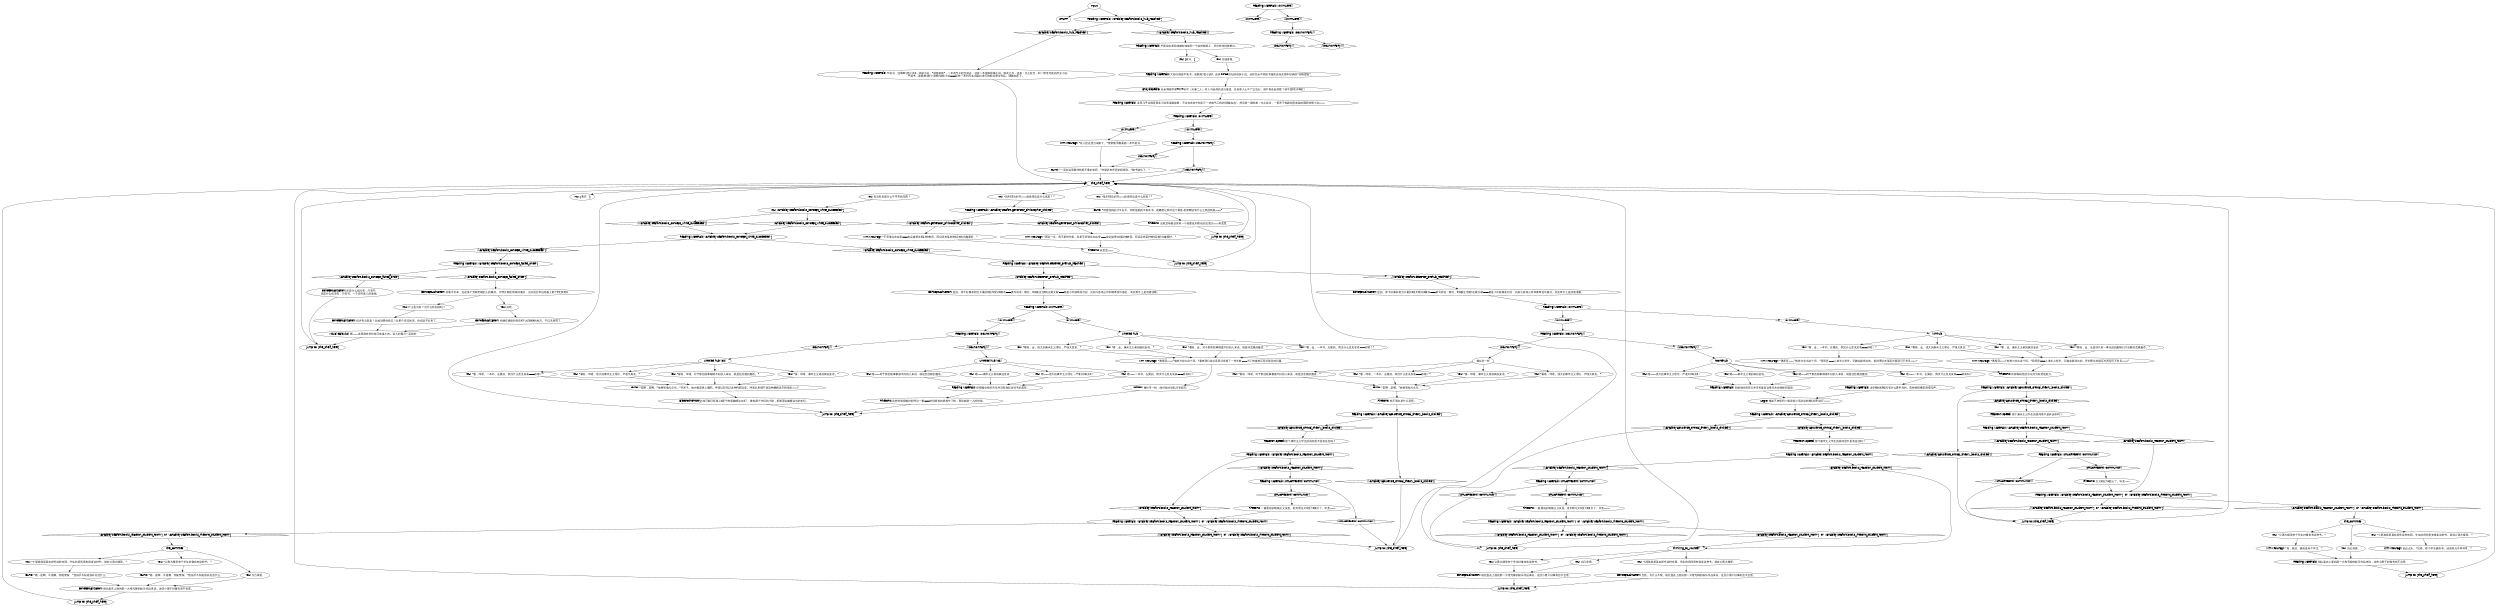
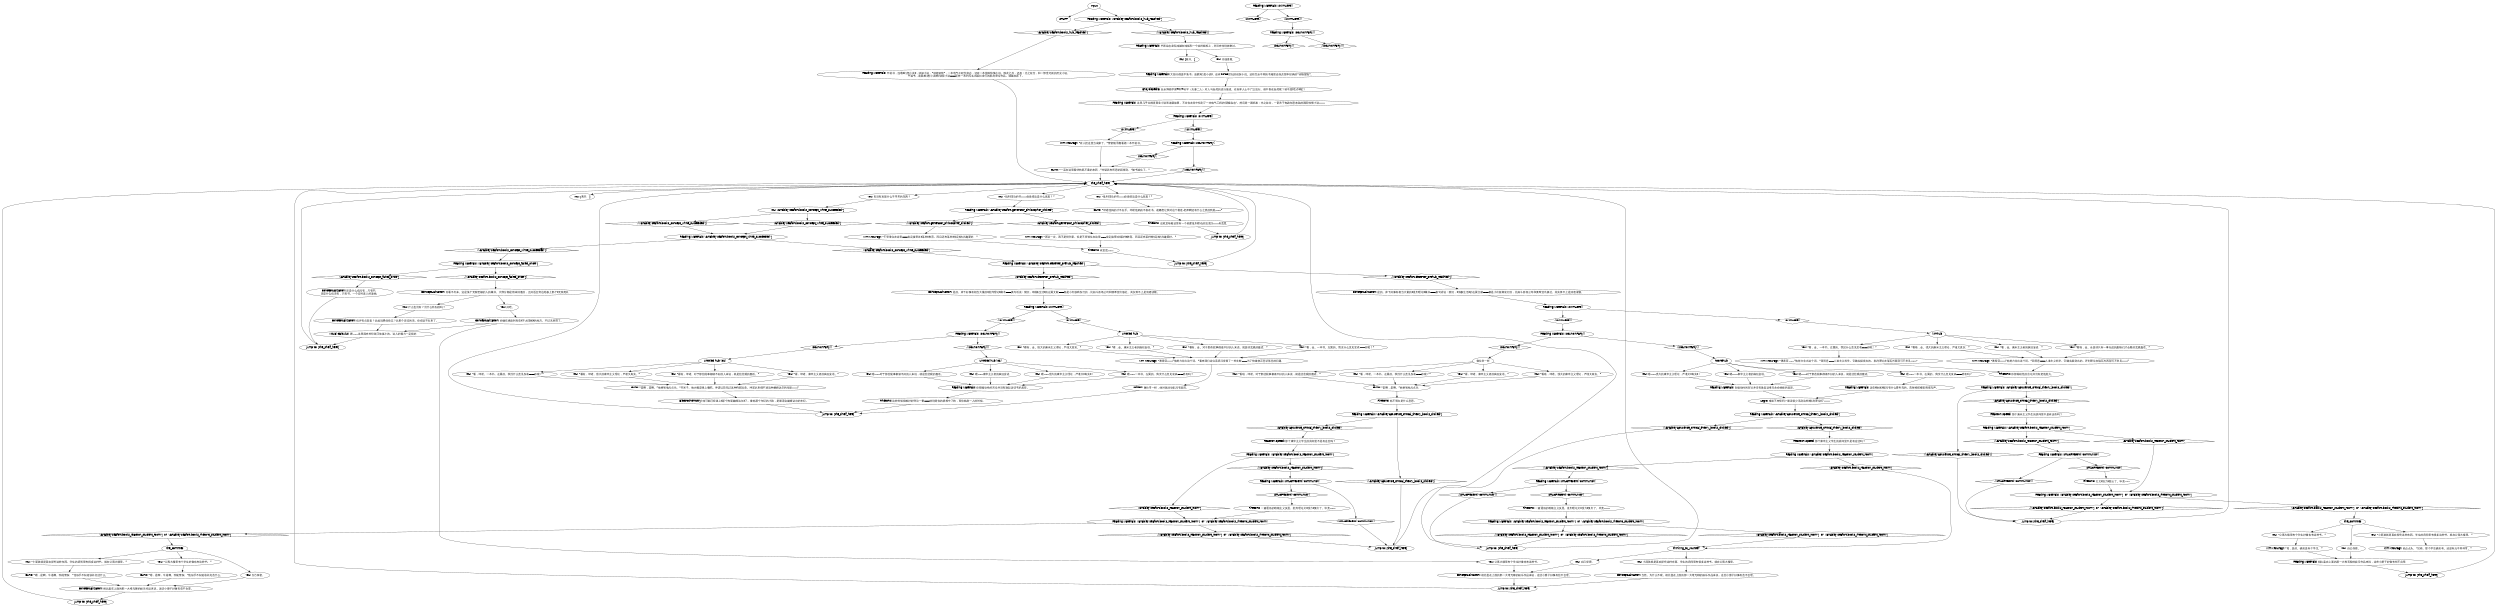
  digraph {
    fontname="DejaVu Sans"
    node [fontname="DejaVu Sans"]
    edge [fontname="DejaVu Sans"]
    n1 [label=START]
    n2 [label=input]
    n3 [label="Reading Materials: Variable[\"seafort.books_hub_reached\"]"]
    n4 [label="Variable[\"seafort.books_hub_reached\"]" shape=diamond]
    n5 [label="!(Variable[\"seafort.books_hub_reached\"])" shape=diamond]
    n6 [label="Reading Materials: Variable[\"seafort.books_concept_failed_once\"]"]
    n7 [label="Variable[\"seafort.books_concept_failed_once\"]" shape=diamond]
    n8 [label="!(Variable[\"seafort.books_concept_failed_once\"])" shape=diamond]
    n9 [label="Conceptualization: 还是什么也没有，只有书。\n还是什么也没有，只有书。一个过时老人的读物。"]
    n10 [label="Conceptualization: 你看不出来。这是某个无聊至极的人的藏书。大部分都是用来消遣的，正好适合旁边地板上那个*无线电*。"]
    n11 [label="Jump to: [the_shelf_here]"]
    n12 [label="You: 好吧。"]
    n13 [label="You: 什么也没有？没什么特别的吗？"]
    n14 [label="You: “看啦，坤诺。强大的康米主义理论，严谨又真实。”"]
    n15 [label="Cuno: “是啊，是啊。”他睿智地点点头。“书呆子。他大概是很上瘾吧。坤诺以前见过这种狗屁玩意。坤诺从来都不迷这种赫姆达尔的垃圾……”"]
    n16 [label="Electrochemistry: 他可能已经迷上*那个狗屁赫姆达尔*了。像他那个年纪的小孩，是最适合赫姆达尔的年纪。"]
    n17 [label="Reading Materials: 你那煽动性的言论并没有激起这些书的反应。"]
    n18 [label="Rhetoric: 这种时候很难好好辩论一番——特别是你的搭档中了枪，而你独身一人的时候。"]
    n19 [label="Jump to: [the_shelf_here]"]
    n20 [label=the_shelf_here]
    n21 [label="You: “批判理论的书……你觉得这是什么意思？”"]
    n22 [label="You: [离开。]"]
    n23 [label="You: “批判理论的书……你觉得这是什么意思？”"]
    n24 [label="You: 有没有发现什么不寻常的东西？"]
    n25 [label="You: “看，金。一本书。左翼的。我没什么意见发表——你呢？”"]
    n26 [label="Kim Kitsuragi: “澳希亚……”他努力念出这个词。“我同意——人道主义科学。它确实挺突出的。批判理论在瑞瓦肖西部可不常见……”"]
    n27 [label="Rhetoric: 你那煽动性的言论并没有把他惹火。"]
    n28 [label="Reading Materials: 相比盖在上面的那一大堆无聊的娱乐作品来说，这些小册子好像有些不合理。"]
    n29 [label="Jump to: [the_shelf_here]"]
    n30 [label="像往常一样"]
    n31 [label="You: “看，坤诺。一本书。左翼的。我没什么意见发表——你呢？”"]
    n32 [label="You: “看，坤诺。康米主义者的疯狂妄语。”"]
    n33 [label="You: “看啦，坤诺。强大的康米主义理论，严谨又真实。”"]
    n34 [label="You: “看啦，坤诺。对于那些屁事都做不好的人来说，就是些悲观的蠢话。”"]
    n35 [label="Cuno: “是啊，是啊。”他睿智地点点头。"]
    n36 [label="Rhetoric: 他不明白是什么意思。"]
    n37 [label="Reading Materials: Variable[\"seafort.deserter_prehub_reached\"]"]
    n38 [label="Variable[\"seafort.deserter_prehub_reached\"]" shape=diamond]
    n39 [label="!(Variable[\"seafort.deserter_prehub_reached\"])" shape=diamond]
    n40 [label="Conceptualization: 是的。床下好像有相当大量的*批判理论*藏书——换句话说：阴沉，*消极生活*的左翼文献——都是小出版商发行的，比如斗兽场公司和澳希亚出版社。其实算不上是消遣读物。"]
    n41 [label="Conceptualization: 是的。床下好像有相当大量的*批判理论*藏书——换句话说：阴沉，*消极生活*的左翼文献——都是小出版商发行的，比如斗兽场公司和澳希亚出版社。其实算不上是消遣读物。"]
    n42 [label="Reading Materials: IsKimHere()"]
    n43 [label="Reading Materials: IsKimHere()"]
    n44 [label="Reading Materials: IsCunoInParty()"]
    n45 [label="IsCunoInParty()" shape=diamond]
    n46 [label="!(IsCunoInParty())" shape=diamond]
    n47 [label="You: 嗯……康米主义者的疯狂妄语。"]
    n48 [label="Untitled hub (02)"]
    n49 [label="You: 嗯……强大的康米主义理论，严谨又*真实*！"]
    n50 [label="You: 嗯……一本书。左翼的。我没什么意见发表——谁有吗？"]
    n51 [label="You: 嗯……对于那些屁事都做不好的人来说，就是些悲观的蠢话。"]
    n52 [label="Reading Materials: 书和杂志凌乱地躺在地板和一个临时橱柜上，并没有特别收整过。"]
    n53 [label="You: [离开。]"]
    n54 [label="You: 仔细查看。"]
    n55 [label="Reading Materials: 大部分都是平装书：连载*幻想小说*，还有20-30世纪的侦探小说。这些完全不同的书籍里还包含那本经典的“动物冒险”。"]
    n56 [label="Reading Materials: IsKimHere()"]
    n57 [label="IsKimHere()" shape=diamond]
    n58 [label="!(IsKimHere())" shape=diamond]
    n59 [label="Kim Kitsuragi: “有人把这里当成家了。”警督随手翻看着一本平装书。"]
    n60 [label="Reading Materials: IsCunoInParty()"]
    n61 [label="Cuno: “一直在这里看些狗屁不通的东西，”坤诺若有所思的回答到。“被书迷住了。”"]
    n62 [label="IsCunoInParty()" shape=diamond]
    n63 [label="!(IsCunoInParty())" shape=diamond]
    n64 [label=kimhub]
    n65 [label="You: “看，金。康米主义者的疯狂妄语。”"]
    n66 [label="You: “看啦，金。全是些只有一事无成的废物们才会看的悲观蠢话。”"]
    n67 [label="You: “看啦，金。强大的康米主义理论，严谨又真实。”"]
    n68 [label="Kim Kitsuragi: “澳希亚……”他努力念出这个词。“我同意——人道主义科学。它确实挺突出的。评判理论在瑞瓦肖西部可不常见……”"]
    n69 [label="You: 嗯……对于那些屁事都做不好的人来说，就是些悲观的蠢话。"]
    n70 [label="Reading Materials: 你煽动性的言论并没有激起这堆无生命物体的反应。"]
    n71 [label="Logic: 难道不奇怪吗？最近很少见到这些*批判理论*了……"]
    n72 [label="Jump to: [the_shelf_here]"]
    n73 [label="Reading Materials: IsTHCPresent(\"communist\")"]
    n74 [label="IsTHCPresent(\"communist\")" shape=diamond]
    n75 [label="!(IsTHCPresent(\"communist\"))" shape=diamond]
    n76 [label="Rhetoric: 一篇通俗的唯物主义反思。批判理论又*强力*复出了。毕竟……"]
    n77 [label="Jump to: [the_shelf_here]"]
    n78 [label="Reading Materials: Variable[\"seafort.books_reaction_student_room\"]  or  Variable[\"seafort.books_rhetoric_student_room\"]"]
    n79 [label="Conceptualization: 当然。为什么不呢。相比盖在上面的那一大堆无聊的娱乐作品来说，这些小册子好像有些不合理。"]
    n80 [label="Jump to: [the_shelf_here]"]
    n81 [label="Reading Materials: Variable[\"apt.sense_critical_theory_books_clicked\"]"]
    n82 [label="Variable[\"apt.sense_critical_theory_books_clicked\"]" shape=diamond]
    n83 [label="!(Variable[\"apt.sense_critical_theory_books_clicked\"])" shape=diamond]
    n84 [label="Reaction Speed: 那个康米主义学生的房间里不是有这些吗？"]
    n85 [label="Jump to: [the_shelf_here]"]
    n86 [label="Reading Materials: Variable[\"seafort.books_reaction_student_room\"]"]
    n87 [label="Reading Materials: IsTHCPresent(\"communist\")"]
    n88 [label="IsTHCPresent(\"communist\")" shape=diamond]
    n89 [label="!(IsTHCPresent(\"communist\"))" shape=diamond]
    n90 [label="Rhetoric: 一篇通俗的唯物主义反思。批判理论又*强力*复出了。毕竟……"]
    n91 [label="Reading Materials: Variable[\"seafort.books_reaction_student_room\"]  or  Variable[\"seafort.books_rhetoric_student_room\"]"]
    n92 [label="You: 自己保密。"]
    n93 [label="Conceptualization: 相比盖在上面的那一大堆无聊的娱乐作品来说，这些小册子好像有些不合理。"]
    n94 [label="Jump to: [the_shelf_here]"]
    n95 [label="Encyclopedia: 业余博物学家T.和T.哈平（夫妻二人）对人与自然的流行描述。在各界人士中广泛流行。谁不喜欢自然呢？谁不想*生存*呢？"]
    n96 [label="Reading Materials: 这里几乎全都是商业小说和连载故事，不过你在其中找到了一本电气工程的‘阴极杂志’。然后是一团纸浆：光之欲念，一部关于电路创意改装的国际惊悚小说……"]
    n97 [label="Kim Kitsuragi: 他点点头。“没错，那个学生确实有。还是有点不同寻常。”"]
    n98 [label="Reading Materials: Variable[\"seafort.generator_philosopher_clicked\"]"]
    n99 [label="Variable[\"seafort.generator_philosopher_clicked\"]" shape=diamond]
    n100 [label="!(Variable[\"seafort.generator_philosopher_clicked\"])" shape=diamond]
    n101 [label="Reading Materials: Variable[\"apt.sense_critical_theory_books_clicked\"]"]
    n102 [label="Variable[\"apt.sense_critical_theory_books_clicked\"]" shape=diamond]
    n103 [label="!(Variable[\"apt.sense_critical_theory_books_clicked\"])" shape=diamond]
    n104 [label="You: “小屁孩就是喜欢探究这种东西。学生的房间里有很多这种书。就在公寓大楼里。”"]
    n105 [label="Cuno: “嗯，是啊，牛逼啊。狗屁警探。”他似乎不知道该补充些什么。"]
    n106 [label="Rhetoric: 它又*强力*复出了。毕竟……"]
    n107 [label="Reading Materials: Variable[\"seafort.books_reaction_student_room\"]  or  Variable[\"seafort.books_rhetoric_student_room\"]"]
    n108 [label="Variable[\"seafort.books_reaction_student_room\"]  or  Variable[\"seafort.books_rhetoric_student_room\"]" shape=diamond]
    n109 [label="!(Variable[\"seafort.books_reaction_student_room\"]  or  Variable[\"seafort.books_rhetoric_student_room\"])" shape=diamond]
    n110 [label="Variable[\"seafort.books_reaction_student_room\"]" shape=diamond]
    n111 [label="!(Variable[\"seafort.books_reaction_student_room\"])" shape=diamond]
    n112 [label="IsKimHere()" shape=diamond]
    n113 [label="!(IsKimHere())" shape=diamond]
    n114 [label="Untitled hub"]
    n115 [label="Reading Materials: IsCunoInParty()"]
    n116 [label="You: “看啦，金。对于那些屁事都做不好的人来说，就是些悲观的蠢话。”"]
    n117 [label="You: “看，金。一本书。左翼的。我没什么意见发表——你呢？”"]
    n118 [label="You: “看啦，金。强大的康米主义理论，严谨又真实。”"]
    n119 [label="You: “看，金。康米主义者的疯狂妄语。”"]
    n120 [label="IsCunoInParty()" shape=diamond]
    n121 [label="!(IsCunoInParty())" shape=diamond]
    n122 [label="Reading Materials: Variable[\"seafort.books_concept_white_succeeded\"]"]
    n123 [label="Variable[\"seafort.books_concept_white_succeeded\"]" shape=diamond]
    n124 [label="!(Variable[\"seafort.books_concept_white_succeeded\"])" shape=diamond]
    n125 [label="Reading Materials: 这些*物体*都没有什么要补充的。高射炮塔楼里鸦雀无声。"]
    n126 [label="Variable[\"seafort.books_reaction_student_room\"]  or  Variable[\"seafort.books_rhetoric_student_room\"]" shape=diamond]
    n127 [label="!(Variable[\"seafort.books_reaction_student_room\"]  or  Variable[\"seafort.books_rhetoric_student_room\"])" shape=diamond]
    n128 [label=the_commies]
    n129 [label="You: “公寓大楼里有个学生好像也有这种书。”"]
    n130 [label="Reading Materials: 平装书，连载*幻想小说*，侦探小说，“动物冒险”，一本电气工程学杂志，还有一本国际惊悚小说。除此之外，还有：光之欲念，和一部世纪前的历史小说。\n平装书，连载*幻想小说*和侦探小说——还有一系列无名出版社发行的批判理论作品。就藏在床下。"]
    n131 [label="IsKimHere()" shape=diamond]
    n132 [label="!(IsKimHere())" shape=diamond]
    n133 [label="Conceptualization: 你确实感觉到有些*不太理解*的地方。不过无所谓了。"]
    n134 [label="Visual Calculus: 嗯……这里面有些印刷字体挺小的。这人的视力一定很好。"]
    n135 [label="You: “小屁孩就是喜欢探究这种东西。学生的房间里有很多这种书。就在公寓大楼里。”"]
    n136 [label="Variable[\"seafort.books_reaction_student_room\"]  or  Variable[\"seafort.books_rhetoric_student_room\"]" shape=diamond]
    n137 [label="!(Variable[\"seafort.books_reaction_student_room\"]  or  Variable[\"seafort.books_rhetoric_student_room\"])" shape=diamond]
    n138 [label=thinking_to_yourself]
    n139 [label="You: 小屁孩就是喜欢探究这种东西。学生的房间里有很多这种书。就在公寓大楼里。"]
    n140 [label="You: 公寓大楼里有个学生好像也有这种书。"]
    n141 [label="You: 自己保密。"]
    n142 [label="Cuno: “坤诺他妈的才不在乎。坤诺他妈的不喜欢书。崔娜想让我对这个着迷,老师啊还有什么之类的狗屁……”"]
    n143 [label="Rhetoric: 这就意味着这里有一个热爱批判理论的流浪汉……有意思。"]
    n144 [label="Jump to: [the_shelf_here]"]
    n145 [label="You: 嗯……强大的康米主义理论，严谨又*真实*！"]
    n146 [label="Reading Materials: Variable[\"seafort.books_reaction_student_room\"]"]
    n147 [label="Variable[\"seafort.books_reaction_student_room\"]" shape=diamond]
    n148 [label="!(Variable[\"seafort.books_reaction_student_room\"])" shape=diamond]
    n149 [label="Reading Materials: IsTHCPresent(\"communist\")"]
    n150 [label="IsTHCPresent(\"communist\")" shape=diamond]
    n151 [label="!(IsTHCPresent(\"communist\"))" shape=diamond]
    n152 [label="Reaction Speed: 那个康米主义学生的房间里不是有这些吗？"]
    n153 [label="Reading Materials: Variable[\"seafort.books_reaction_student_room\"]"]
    n154 [label="Variable[\"seafort.books_reaction_student_room\"]" shape=diamond]
    n155 [label="!(Variable[\"seafort.books_reaction_student_room\"])" shape=diamond]
    n156 [label="Reading Materials: Variable[\"apt.sense_critical_theory_books_clicked\"]"]
    n157 [label="Variable[\"apt.sense_critical_theory_books_clicked\"]" shape=diamond]
    n158 [label="!(Variable[\"apt.sense_critical_theory_books_clicked\"])" shape=diamond]
    n159 [label="Kim Kitsuragi: “澳希亚……”他努力念出这个词。“看来我们这位流浪汉保留了一些文献——为了快速修正意识形态的问题。"]
    n160 [label="Volition: 像往常一样，他对政治动乱没有反应。"]
    n161 [label="Conceptualization: 也许有点老套？比如说裸体杂志？比那个还过的话，你也说不出来了。"]
    n162 [label="Cuno: “嗯，是啊，牛逼啊。狗屁警探。”他似乎不知道该补充些什么。"]
    n163 [label=noonehub]
    n164 [label="You: 嗯……一本书。左翼的。我没什么意见发表——谁有吗？"]
    n165 [label="You: 嗯……康米主义者的疯狂妄语。"]
    n166 [label="You: “公寓大楼里有个学生好像也有这种书。”"]
    n167 [label="Kim Kitsuragi: “呃，是的。确实是有个学生。”"]
    n168 [label=the_commies]
    n169 [label="You: 自己保密。"]
    n170 [label="Untitled hub (02)"]
    n171 [label="You: “看啦，坤诺。对于那些屁事都做不好的人来说，就是些悲观的蠢话。”"]
    n172 [label="You: “看，坤诺。康米主义者的疯狂妄语。”"]
    n173 [label="You: “看，坤诺。一本书。左翼的。我没什么意见发表——你呢？”"]
    n174 [label="Rhetoric: 有意思……"]
    n175 [label="Jump to: [the_shelf_here]"]
    n176 [label="You: Variable[\"seafort.books_concept_white_succeeded\"]"]
    n177 [label="Reading Materials: IsKimHere()"]
    n178 [label="IsKimHere()" shape=diamond]
    n179 [label="!(IsKimHere())" shape=diamond]
    n180 [label="Variable[\"seafort.books_concept_white_succeeded\"]" shape=diamond]
    n181 [label="!(Variable[\"seafort.books_concept_white_succeeded\"])" shape=diamond]
    n182 [label="Kim Kitsuragi: “再说一次，我不是哲学家。但是不管谁住在这里——肯定接受过*某种*教育。而且还有某种*特定*的兴趣爱好。”"]
    n183 [label="Kim Kitsuragi: “不管谁住在这里——肯定接受过*某种*教育。而且还有某种*特定*的兴趣爱好。”"]
    n184 [label="Reading Materials: IsCunoInParty()"]
    n185 [label="IsCunoInParty()" shape=diamond]
    n186 [label="!(IsCunoInParty())" shape=diamond]
    n187 [label="Reaction Speed: 那个康米主义学生的房间里不是有这些吗？"]
    n188 [label="Conceptualization: 相比盖在上面的那一大堆无聊的娱乐作品来说，这些小册子好像有些不合理。"]
    n2 -> n1
    n2 -> n3
    n3 -> n4
    n3 -> n5
    n4 -> n130
    n5 -> n52
    n6 -> n7
    n6 -> n8
    n7 -> n9
    n8 -> n10
    n9 -> n11
    n10 -> n12
    n10 -> n13
    n11 -> n20
    n12 -> n133
    n13 -> n161
    n14 -> n15
    n15 -> n16
    n16 -> n19
    n17 -> n18
    n18 -> n19
    n19 -> n20
    n20 -> n21
    n20 -> n22
    n20 -> n23
+   n20 -> n24
    n21 -> n98
    n23 -> n142
    n24 -> n176
    n25 -> n26
    n26 -> n27
    n27 -> n156
    n28 -> n29
    n29 -> n20
    n30 -> n31
    n30 -> n32
    n30 -> n33
    n30 -> n34
    n31 -> n35
    n32 -> n35
    n33 -> n35
    n34 -> n35
    n35 -> n36
    n36 -> n81
    n37 -> n38
    n37 -> n39
    n38 -> n40
    n39 -> n41
    n40 -> n42
    n41 -> n43
    n42 -> n112
    n42 -> n113
    n43 -> n131
    n43 -> n132
    n44 -> n45
    n44 -> n46
    n47 -> n17
    n48 -> n47
    n48 -> n49
    n48 -> n50
    n48 -> n51
    n49 -> n17
    n50 -> n17
    n51 -> n17
    n52 -> n53
    n52 -> n54
    n54 -> n55
    n55 -> n95
    n56 -> n57
    n56 -> n58
    n57 -> n59
    n58 -> n60
    n59 -> n61
    n60 -> n62
    n60 -> n63
    n61 -> n20
    n62 -> n61
    n63 -> n20
    n64 -> n25
    n64 -> n65
    n64 -> n66
    n64 -> n67
    n65 -> n68
    n66 -> n68
    n67 -> n68
    n68 -> n27
    n69 -> n70
    n70 -> n71
    n71 -> n101
    n72 -> n20
    n73 -> n74
    n73 -> n75
    n74 -> n76
    n75 -> n77
    n76 -> n78
    n77 -> n20
    n78 -> n136
    n78 -> n137
    n79 -> n80
    n80 -> n20
    n81 -> n82
    n81 -> n83
    n82 -> n84
    n83 -> n85
    n84 -> n86
    n85 -> n20
    n86 -> n110
    n86 -> n111
    n87 -> n88
    n87 -> n89
    n88 -> n90
    n89 -> n85
    n90 -> n91
    n91 -> n126
    n91 -> n127
    n92 -> n93
    n93 -> n94
    n94 -> n20
    n95 -> n96
    n96 -> n56
    n98 -> n99
    n98 -> n100
    n99 -> n182
    n100 -> n183
    n101 -> n102
    n101 -> n103
    n102 -> n152
    n103 -> n77
    n104 -> n105
    n105 -> n93
    n106 -> n107
    n107 -> n108
    n107 -> n109
    n108 -> n168
    n109 -> n72
    n110 -> n91
    n111 -> n87
    n112 -> n114
    n113 -> n115
    n114 -> n116
    n114 -> n117
    n114 -> n118
    n114 -> n119
    n115 -> n120
    n115 -> n121
    n116 -> n159
    n117 -> n159
    n118 -> n159
    n119 -> n159
    n120 -> n170
    n121 -> n48
    n122 -> n123
    n122 -> n124
    n123 -> n37
    n124 -> n6
    n125 -> n71
    n126 -> n128
    n127 -> n85
    n128 -> n92
    n128 -> n104
    n128 -> n129
    n129 -> n162
    n130 -> n20
    n131 -> n64
    n132 -> n184
    n133 -> n134
    n134 -> n11
    n135 -> n97
    n136 -> n138
    n137 -> n77
    n138 -> n139
-   n138 -> n140
+   n133 -> n140
    n138 -> n141
    n139 -> n79
    n140 -> n188
    n141 -> n188
    n142 -> n143
    n143 -> n144
    n144 -> n20
    n145 -> n70
    n146 -> n147
    n146 -> n148
    n147 -> n107
    n148 -> n149
    n149 -> n150
    n149 -> n151
    n150 -> n106
    n151 -> n72
    n152 -> n153
    n153 -> n154
    n153 -> n155
    n154 -> n138
    n155 -> n73
    n156 -> n157
    n156 -> n158
    n157 -> n187
    n158 -> n72
    n159 -> n160
    n160 -> n19
    n161 -> n134
    n162 -> n93
    n163 -> n69
    n163 -> n145
    n163 -> n164
    n163 -> n165
    n164 -> n125
    n165 -> n70
    n166 -> n167
    n167 -> n28
    n168 -> n135
    n168 -> n166
    n168 -> n169
    n169 -> n28
    n170 -> n14
    n170 -> n171
    n170 -> n172
    n170 -> n173
    n171 -> n15
    n172 -> n15
    n173 -> n15
    n174 -> n175
    n175 -> n20
    n176 -> n180
    n176 -> n181
    n177 -> n178
    n177 -> n179
    n179 -> n44
    n180 -> n122
    n181 -> n122
    n182 -> n174
    n183 -> n174
    n184 -> n185
    n184 -> n186
    n185 -> n30
    n186 -> n163
    n187 -> n146
    n188 -> n80
  }
